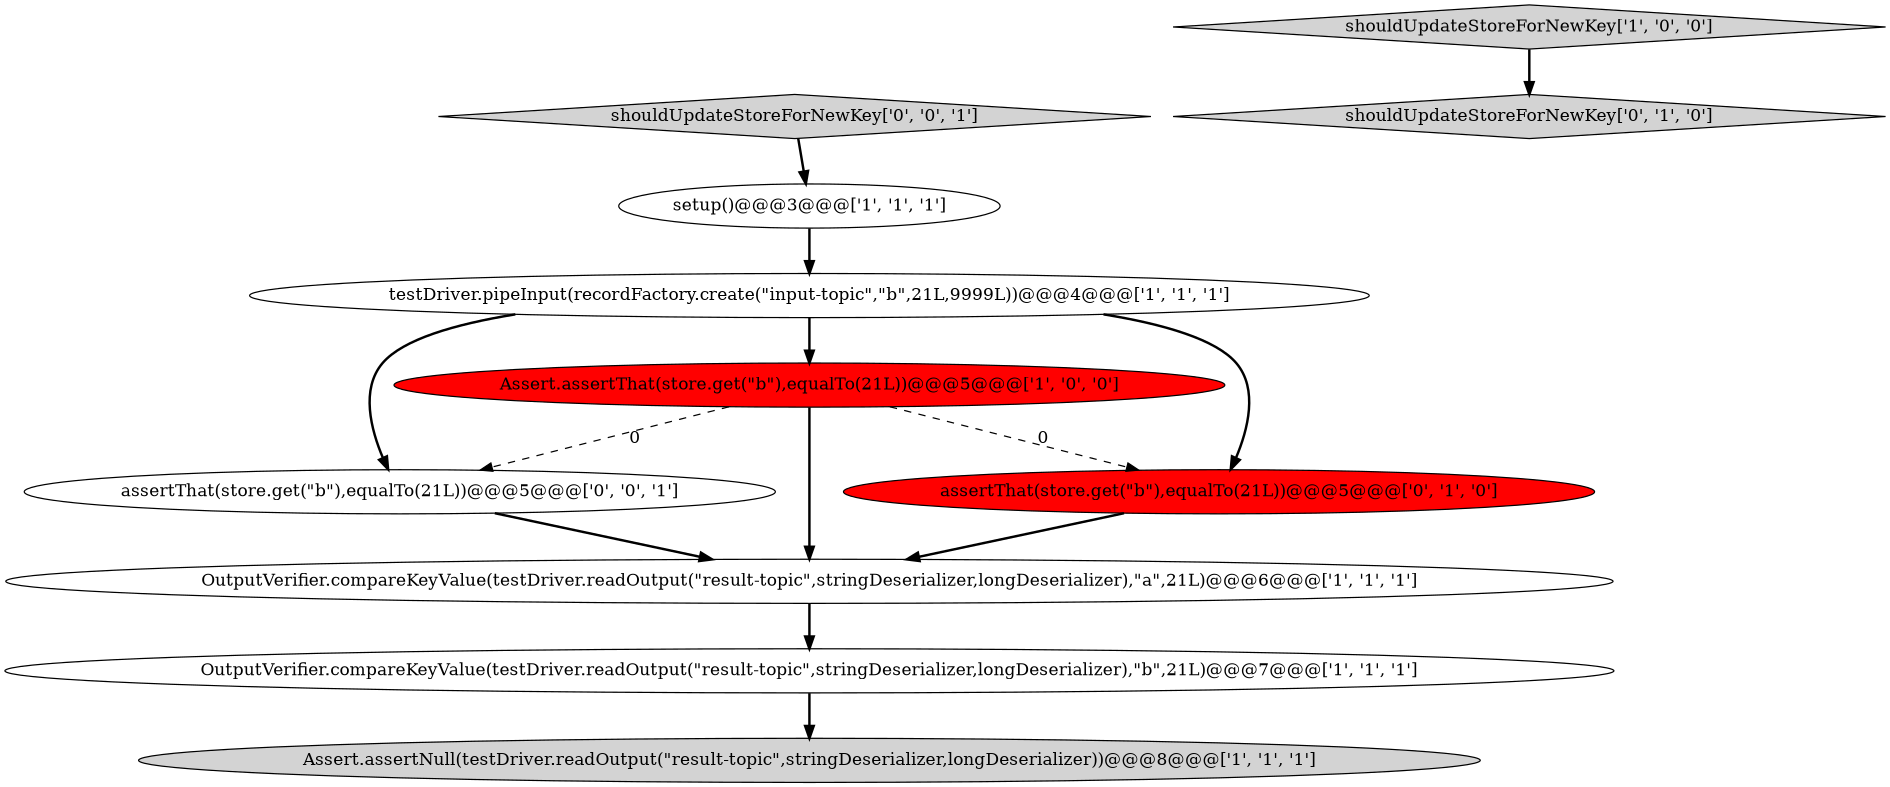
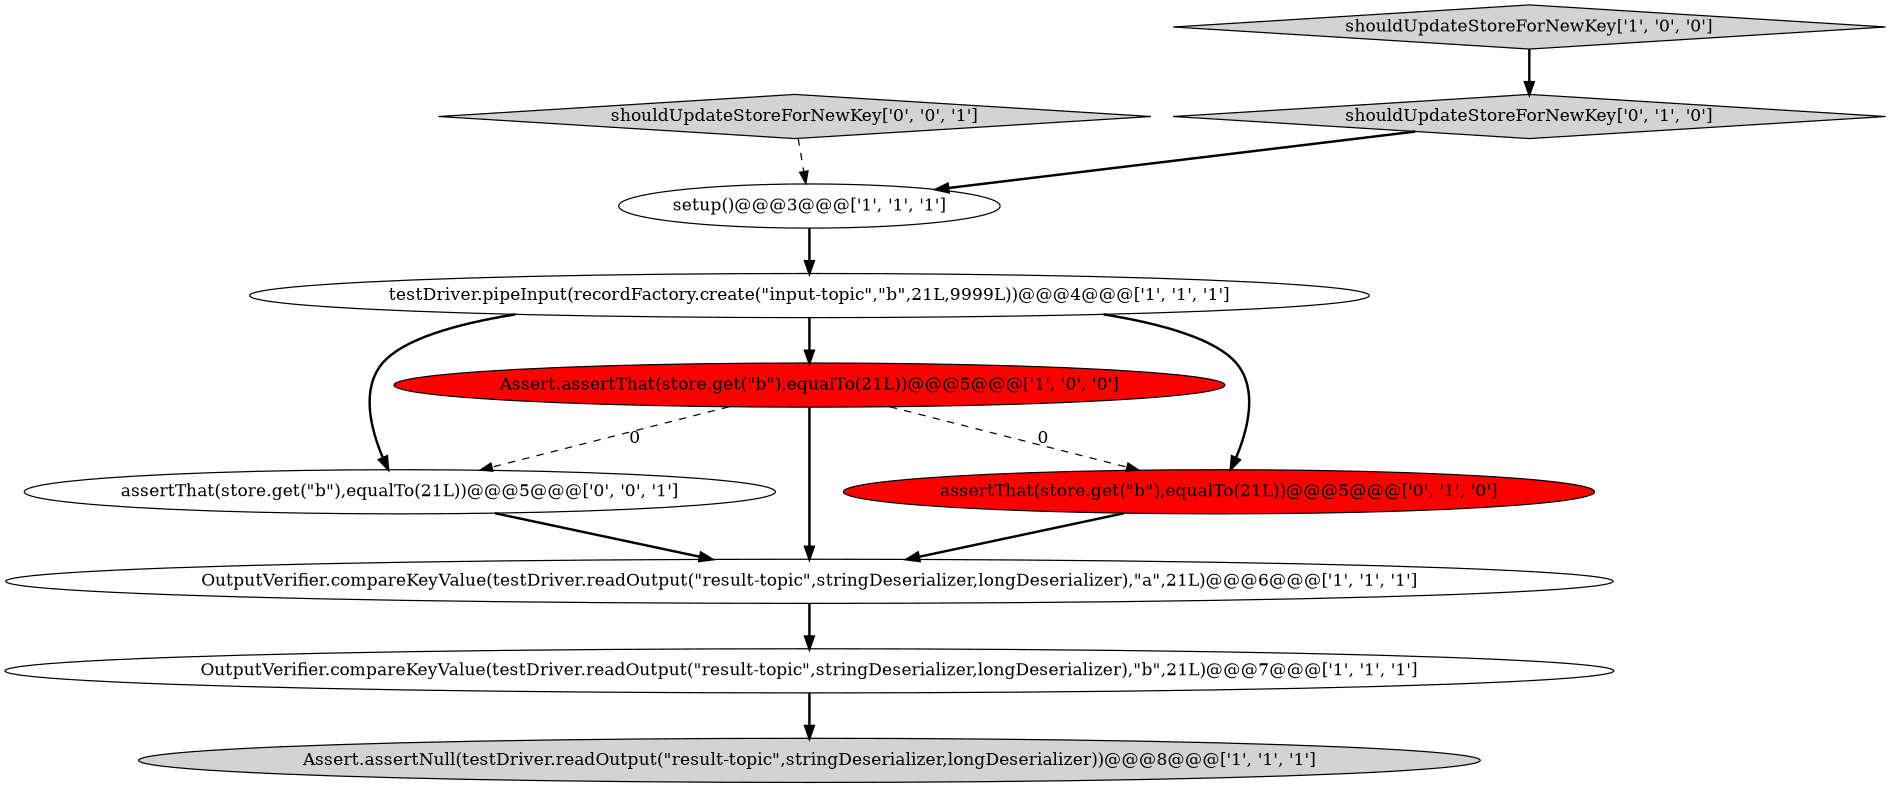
  digraph {
    fontname="DejaVu Serif"
    node [fillcolor=white fontname="DejaVu Serif" shape=ellipse style=filled]
    edge [fontname="DejaVu Serif" style=bold]
    n1 [label="assertThat(store.get(\"b\"),equalTo(21L))@@@5@@@['0', '0', '1']"]
    n2 [label="OutputVerifier.compareKeyValue(testDriver.readOutput(\"result-topic\",stringDeserializer,longDeserializer),\"a\",21L)@@@6@@@['1', '1', '1']"]
    n3 [label="OutputVerifier.compareKeyValue(testDriver.readOutput(\"result-topic\",stringDeserializer,longDeserializer),\"b\",21L)@@@7@@@['1', '1', '1']"]
    n4 [label="testDriver.pipeInput(recordFactory.create(\"input-topic\",\"b\",21L,9999L))@@@4@@@['1', '1', '1']"]
    n5 [fillcolor=red label="Assert.assertThat(store.get(\"b\"),equalTo(21L))@@@5@@@['1', '0', '0']"]
    n6 [fillcolor=red label="assertThat(store.get(\"b\"),equalTo(21L))@@@5@@@['0', '1', '0']"]
    n7 [fillcolor=lightgray label="shouldUpdateStoreForNewKey['0', '0', '1']" shape=diamond]
    n8 [label="setup()@@@3@@@['1', '1', '1']"]
    n9 [fillcolor=lightgray label="Assert.assertNull(testDriver.readOutput(\"result-topic\",stringDeserializer,longDeserializer))@@@8@@@['1', '1', '1']"]
    n10 [fillcolor=lightgray label="shouldUpdateStoreForNewKey['0', '1', '0']" shape=diamond]
    n11 [fillcolor=lightgray label="shouldUpdateStoreForNewKey['1', '0', '0']" shape=diamond]
    n1 -> n2
    n2 -> n3
    n3 -> n9
    n4 -> n1
    n4 -> n5
    n4 -> n6
    n5 -> n1 [label=0 style=dashed]
    n5 -> n2
    n5 -> n6 [label=0 style=dashed]
    n6 -> n2
-   n7 -> n8
+   n7 -> n8 [style=dashed]
    n8 -> n4
+   n10 -> n8
    n11 -> n10
  }
